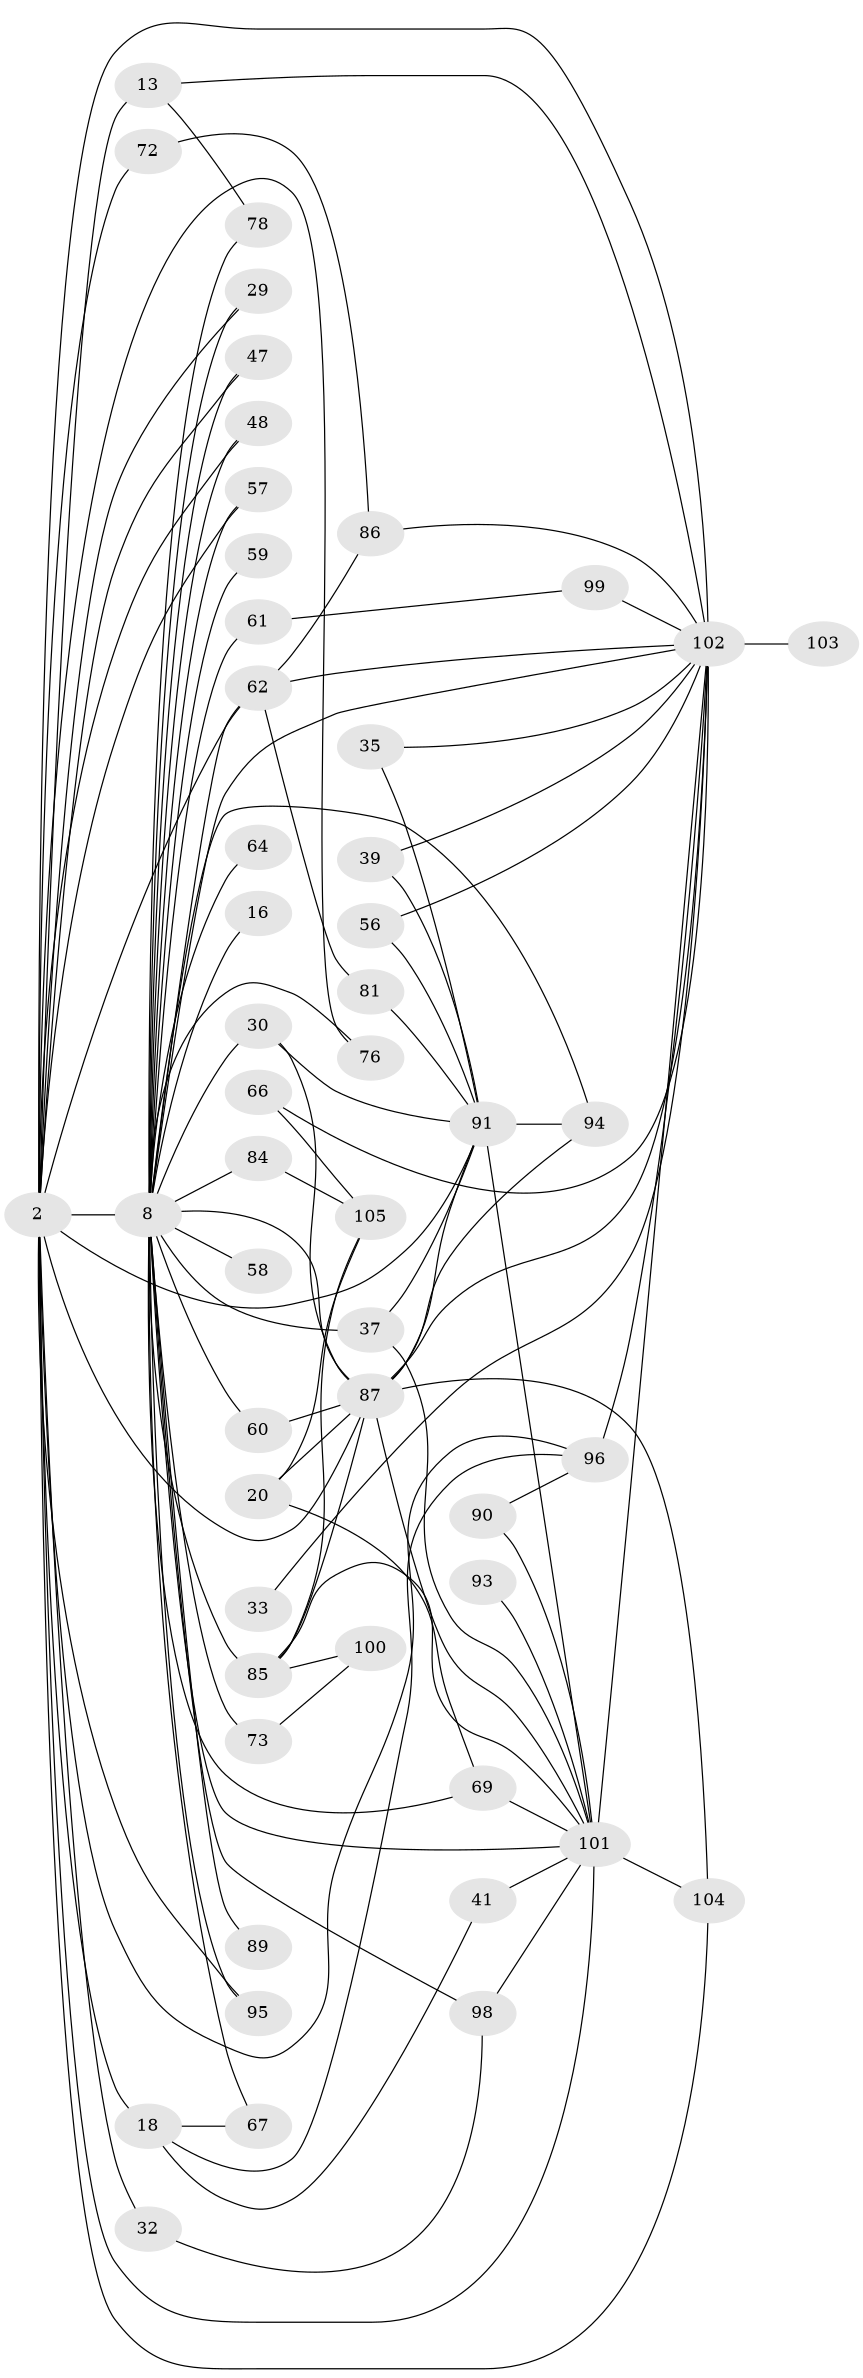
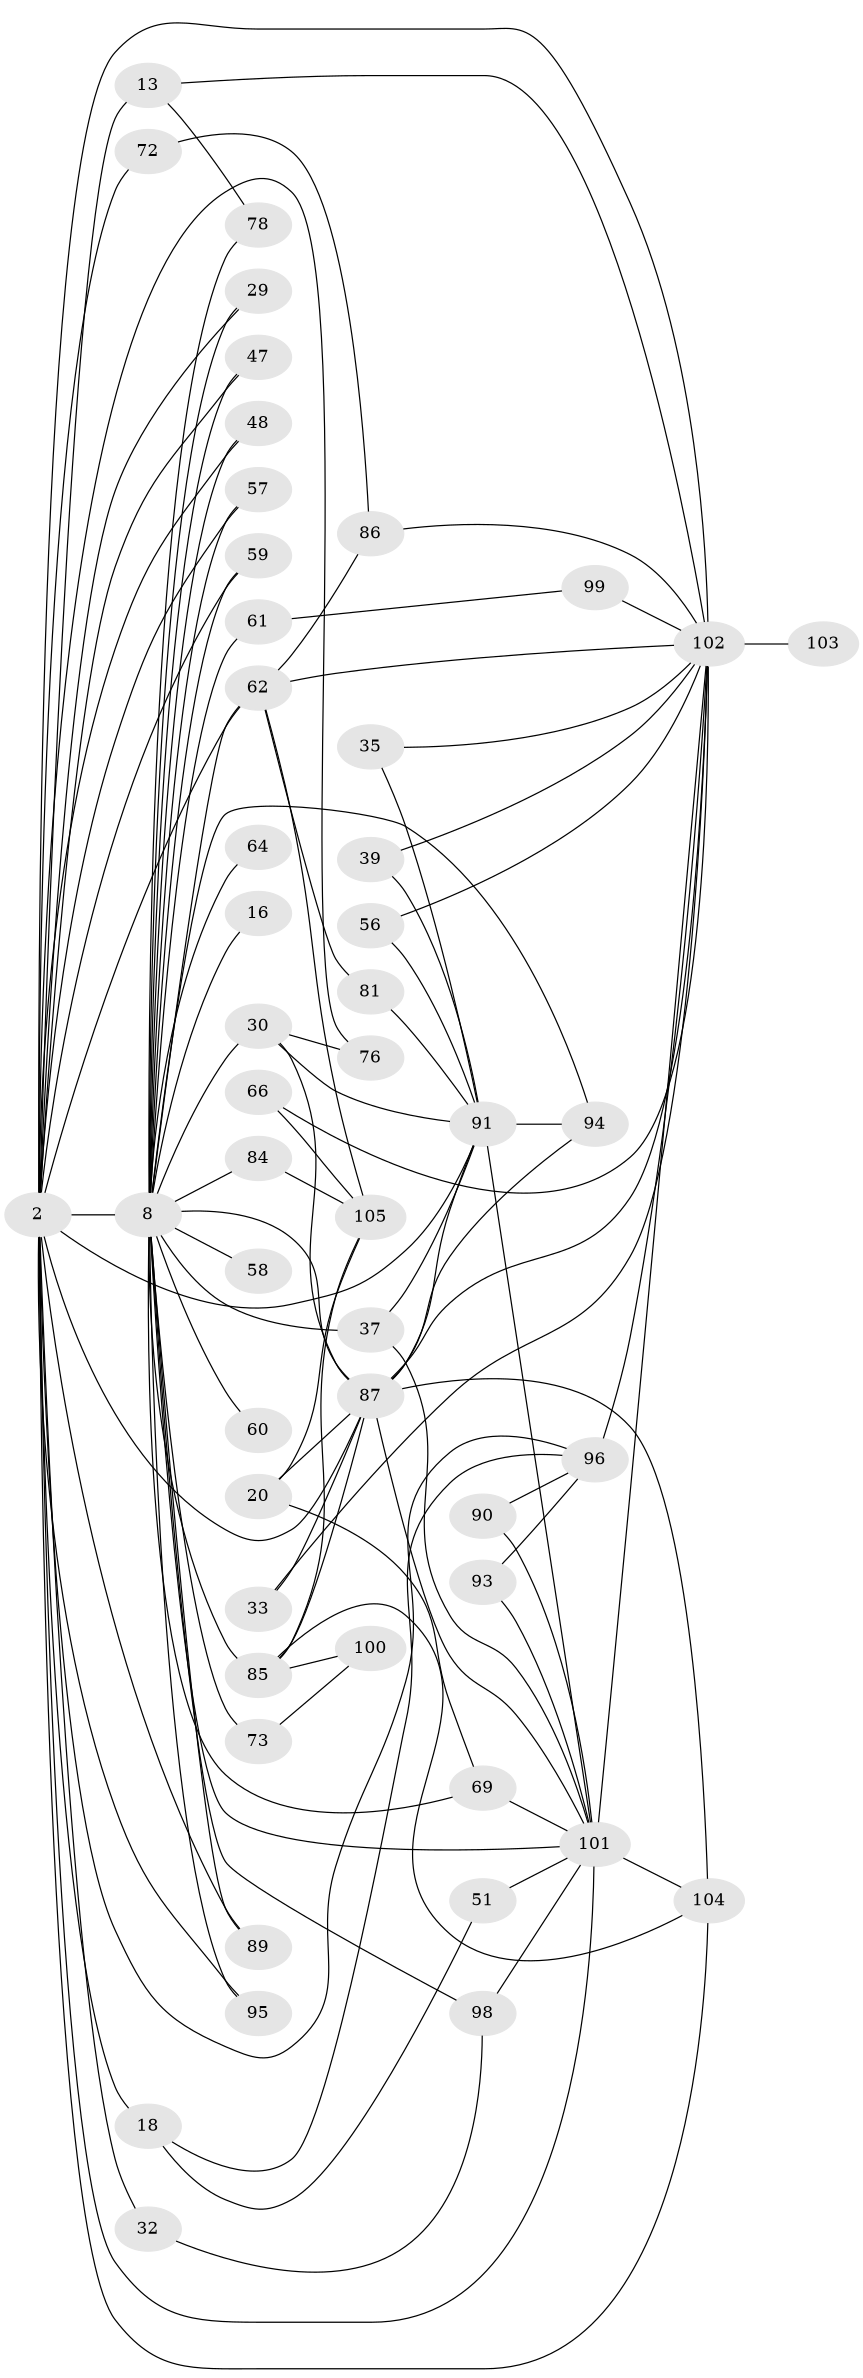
  graph {
    rankdir=LR
    node [color=gray90 style=filled]
    2 [super="+1"]
    8 [super="+6+4"]
    13
    18
    29
    32
    47 [super="+25"]
    48
    57
    59 [super="+42"]
    n11 [label=62 super="+12"]
    72
    76
    87 [super="+10+50"]
    89
    91 [super="+44+55"]
    95
    96 [super="+63+51"]
    101 [super="+7"]
    102 [super="+75+71+80+97"]
    104 [super="+70"]
    16
    30 [super="+11"]
    37 [super="+15"]
    58
    60
    61
    64
-   67
    69 [super="+54"]
    73 [super="+65"]
    78
    84
    85 [super="+62+38"]
    94 [super="+83+79+82"]
    98 [super="+23"]
-   41
+   41 [label=51]
    105 [super="+28"]
    81
    86 [super="+53"]
    103
    99
    100
    20
    33
    35
    39
    56
    66
    90
    93
    2 -- 8 [weight=8]
    2 -- 13 [weight=2]
    2 -- 18 [weight=2]
    2 -- 29
    2 -- 32
    2 -- 47
    2 -- 48
    2 -- 57
+   2 -- 59
    2 -- n11
    2 -- 72
    2 -- 76
    2 -- 87 [weight=4]
+   2 -- 89
    2 -- 91 [weight=6]
    2 -- 95
    2 -- 96
    2 -- 101 [weight=4]
    2 -- 102 [weight=9]
    2 -- 104
    8 -- 29
    8 -- 47 [weight=2]
    8 -- 48
    8 -- 57
    8 -- 59 [weight=2]
    8 -- n11 [weight=2]
-   8 -- 76
+   30 -- 76
    8 -- 87 [weight=10]
    8 -- 89
    8 -- 95
    8 -- 101 [weight=9]
-   8 -- 102
    8 -- 16 [weight=2]
    8 -- 30
    8 -- 37
    8 -- 58 [weight=2]
    8 -- 60 [weight=2]
    8 -- 61 [weight=2]
    8 -- 64 [weight=2]
-   8 -- 67
    8 -- 69
    8 -- 73 [weight=4]
    8 -- 78
    8 -- 84
    8 -- 85
    8 -- 94
    8 -- 98
    13 -- 102 [weight=2]
    13 -- 78
    18 -- 96
-   18 -- 67
    18 -- 41
    32 -- 98
    n11 -- 102
+   n11 -- 105 [weight=2]
    n11 -- 81
    n11 -- 86 [weight=2]
    72 -- 86
    87 -- 91
    87 -- 101 [weight=4]
    87 -- 102
    87 -- 104
    87 -- 94 [weight=3]
    91 -- 101
    91 -- 94
    96 -- 102
    101 -- 102 [weight=5]
    101 -- 104
    102 -- 103 [weight=2]
    30 -- 87
    30 -- 91
    37 -- 91
    37 -- 101
    61 -- 99
    69 -- 101 [weight=2]
    73 -- 100
    84 -- 105
    85 -- 87
-   85 -- 101
+   85 -- 104
    85 -- 105
    85 -- 100
    98 -- 101 [weight=2]
    41 -- 101
    81 -- 91
    86 -- 102
    99 -- 102
    20 -- 87
    20 -- 69
    20 -- 105
-   60 -- 87 [weight=2]
+   33 -- 87 [weight=2]
    33 -- 102
    35 -- 91
    35 -- 102
    39 -- 91
    39 -- 102
    56 -- 91
    56 -- 102
    66 -- 102
    66 -- 105
    90 -- 96
    90 -- 101
+   93 -- 96
    93 -- 101
  }
